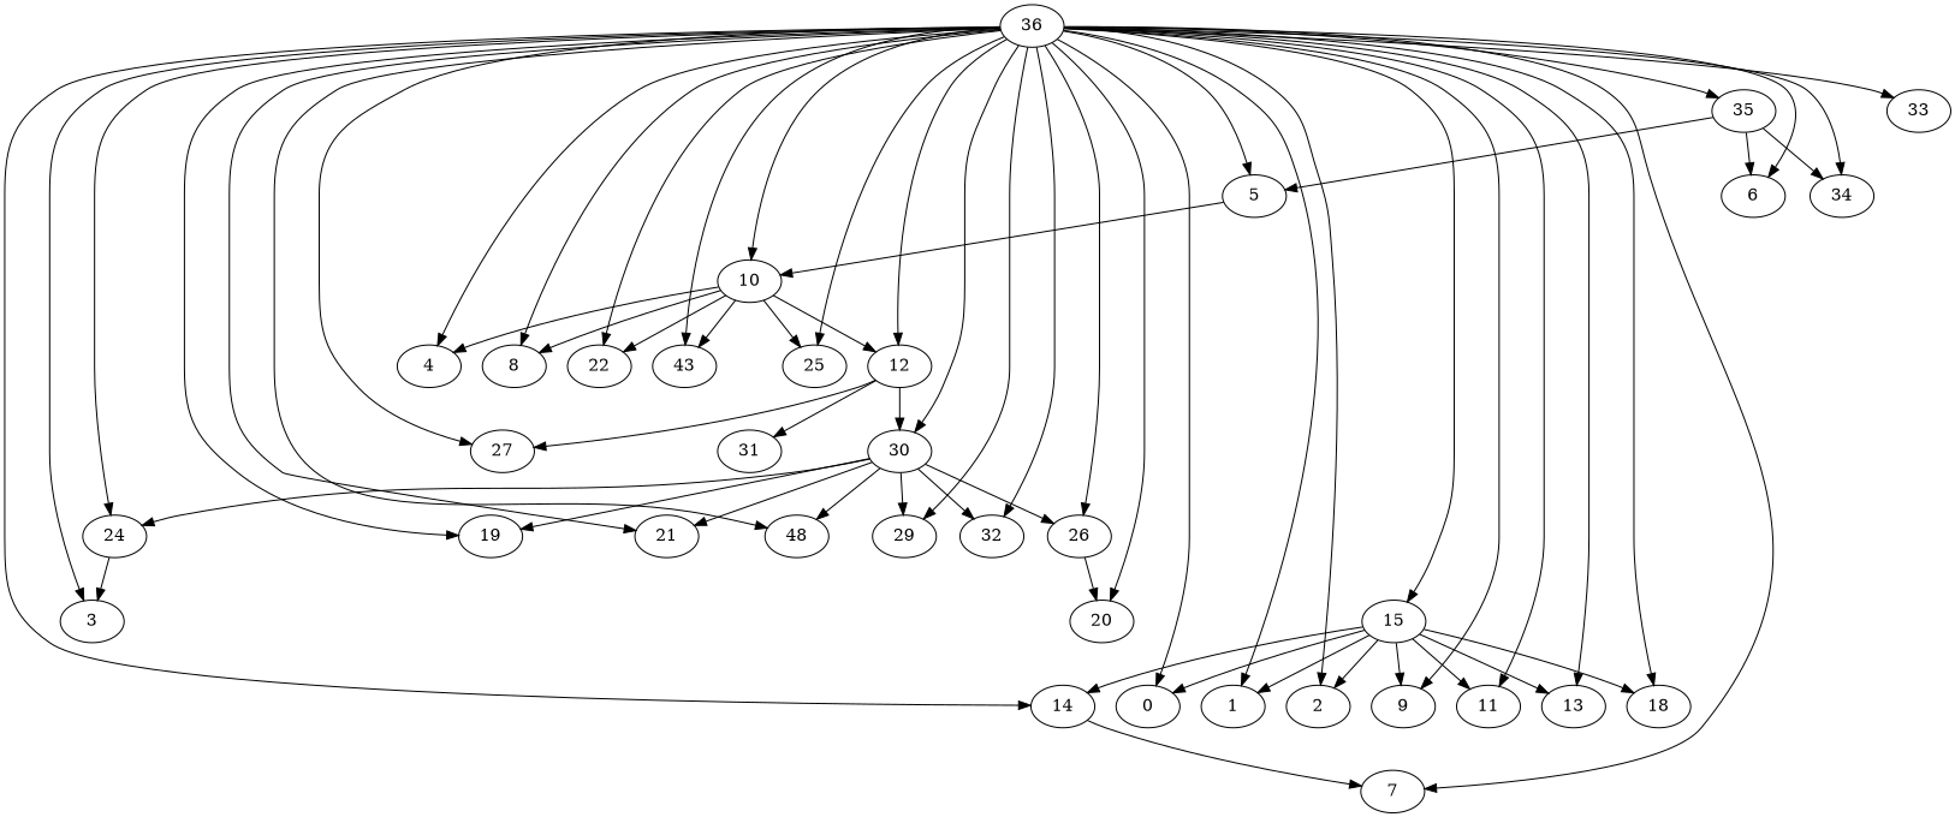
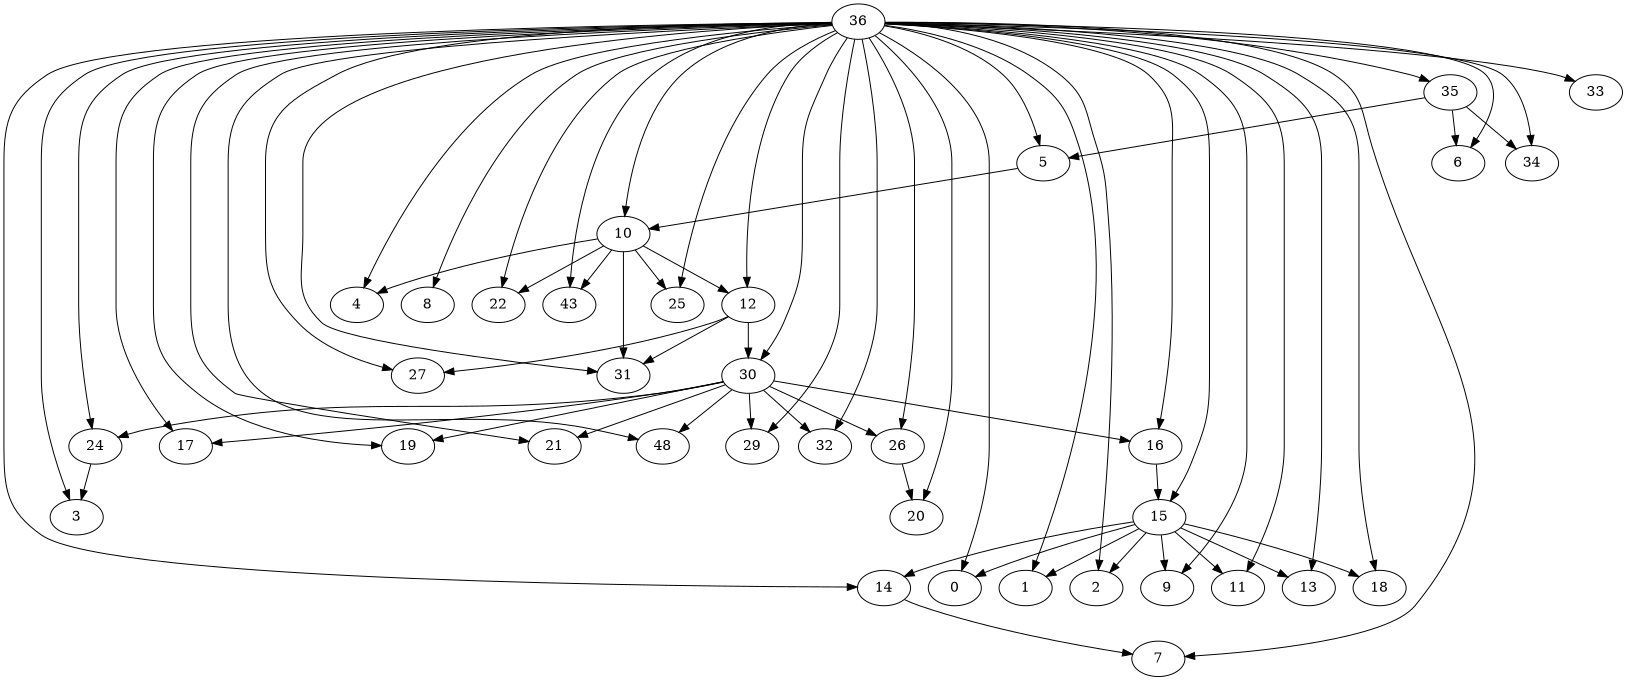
  strict digraph {
    5
    10
    4
    8
    12
    22
    n7 [label=43]
    25
    27
    30
    31
+   16
    24
    26
+   17
    19
    21
    n18 [label=48]
    29
    32
    15
    3
    20
    14
    7
    0
    1
    2
    9
    11
    13
    18
    35
    6
    34
    36
    33
    5 -> 10
    10 -> 4
-   10 -> 8
+   10 -> 31
    10 -> 12
    10 -> 22
    10 -> n7
    10 -> 25
    12 -> 27
    12 -> 30
    12 -> 31
+   30 -> 16
    30 -> 24
    30 -> 26
+   30 -> 17
    30 -> 19
    30 -> 21
    30 -> n18
    30 -> 29
    30 -> 32
+   16 -> 15
    24 -> 3
    26 -> 20
    15 -> 14
    15 -> 0
    15 -> 1
    15 -> 2
    15 -> 9
    15 -> 11
    15 -> 13
    15 -> 18
    14 -> 7
    35 -> 5
    35 -> 6
    35 -> 34
    36 -> 5
    36 -> 10
    36 -> 4
    36 -> 8
    36 -> 12
    36 -> 22
    36 -> n7
    36 -> 25
    36 -> 27
    36 -> 30
+   36 -> 31
+   36 -> 16
    36 -> 24
    36 -> 26
+   36 -> 17
    36 -> 19
    36 -> 21
    36 -> n18
    36 -> 29
    36 -> 32
    36 -> 15
    36 -> 3
    36 -> 20
    36 -> 14
    36 -> 7
    36 -> 0
    36 -> 1
    36 -> 2
    36 -> 9
    36 -> 11
    36 -> 13
    36 -> 18
    36 -> 35
    36 -> 6
    36 -> 34
    36 -> 33
  }
